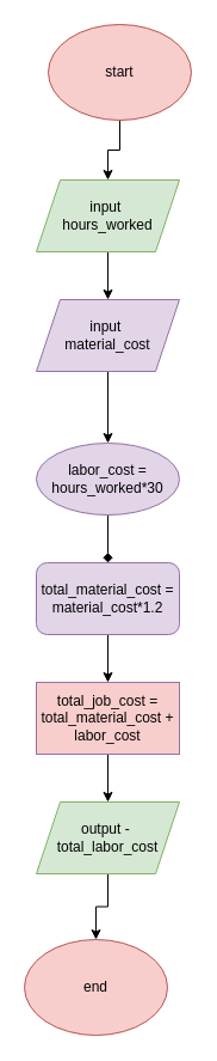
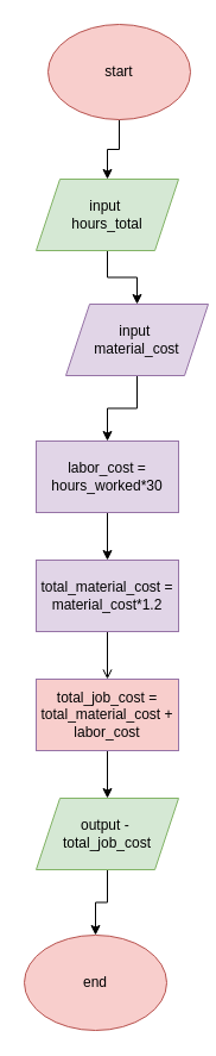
  <mxCell id="0" />
  <mxCell id="1" parent="0" />
  <mxCell id="2" style="edgeStyle=orthogonalEdgeStyle;rounded=0;orthogonalLoop=1;jettySize=auto;html=1;exitX=0.5;exitY=1;exitDx=0;exitDy=0;entryX=0.5;entryY=0;entryDx=0;entryDy=0;" edge="1" parent="1" source="3" target="5"><mxGeometry relative="1" as="geometry" /></mxCell>
  <mxCell id="3" value="start" style="ellipse;whiteSpace=wrap;html=1;fillColor=#f8cecc;strokeColor=#b85450;" vertex="1" parent="1"><mxGeometry x="40" y="20" width="120" height="80" as="geometry" /></mxCell>
  <mxCell id="4" style="edgeStyle=orthogonalEdgeStyle;rounded=0;orthogonalLoop=1;jettySize=auto;html=1;entryX=0.5;entryY=0;entryDx=0;entryDy=0;" edge="1" parent="1" source="5" target="7"><mxGeometry relative="1" as="geometry" /></mxCell>
- <mxCell id="5" value="input&amp;nbsp;&lt;div&gt;hours_worked&lt;/div&gt;" style="shape=parallelogram;perimeter=parallelogramPerimeter;whiteSpace=wrap;html=1;fixedSize=1;fillColor=#d5e8d4;strokeColor=#82b366;" vertex="1" parent="1"><mxGeometry x="30" y="150" width="120" height="60" as="geometry" /></mxCell>
+ <mxCell id="5" value="input&amp;nbsp;&lt;div&gt;hours_total&lt;/div&gt;" style="shape=parallelogram;perimeter=parallelogramPerimeter;whiteSpace=wrap;html=1;fixedSize=1;fillColor=#d5e8d4;strokeColor=#82b366;" vertex="1" parent="1"><mxGeometry x="30" y="150" width="120" height="60" as="geometry" /></mxCell>
  <mxCell id="6" style="edgeStyle=orthogonalEdgeStyle;rounded=0;orthogonalLoop=1;jettySize=auto;html=1;entryX=0.5;entryY=0;entryDx=0;entryDy=0;" edge="1" parent="1" source="7" target="9"><mxGeometry relative="1" as="geometry" /></mxCell>
- <mxCell id="7" value="input&amp;nbsp;&lt;div&gt;material_cost&lt;/div&gt;" style="shape=parallelogram;perimeter=parallelogramPerimeter;whiteSpace=wrap;html=1;fixedSize=1;fillColor=#e1d5e7;strokeColor=#9673a6;" vertex="1" parent="1"><mxGeometry x="30" y="250" width="120" height="60" as="geometry" /></mxCell>
- <mxCell id="8" style="edgeStyle=orthogonalEdgeStyle;rounded=0;orthogonalLoop=1;jettySize=auto;html=1;entryX=0.5;entryY=0;entryDx=0;entryDy=0;endArrow=diamond;" edge="1" parent="1" source="9" target="11"><mxGeometry relative="1" as="geometry" /></mxCell>
- <mxCell id="9" value="labor_cost = hours_worked*30" style="ellipse;whiteSpace=wrap;html=1;fillColor=#e1d5e7;strokeColor=#9673a6;" vertex="1" parent="1"><mxGeometry x="30" y="370" width="120" height="60" as="geometry" /></mxCell>
- <mxCell id="10" style="edgeStyle=orthogonalEdgeStyle;rounded=0;orthogonalLoop=1;jettySize=auto;html=1;exitX=0.5;exitY=1;exitDx=0;exitDy=0;entryX=0.5;entryY=0;entryDx=0;entryDy=0;" edge="1" parent="1" source="11" target="13"><mxGeometry relative="1" as="geometry" /></mxCell>
- <mxCell id="11" value="total_material_cost =&lt;div&gt;material_cost*1.2&lt;/div&gt;" style="whiteSpace=wrap;html=1;fillColor=#e1d5e7;strokeColor=#9673a6;rounded=1;" vertex="1" parent="1"><mxGeometry x="30" y="470" width="120" height="60" as="geometry" /></mxCell>
+ <mxCell id="7" value="input&amp;nbsp;&lt;div&gt;material_cost&lt;/div&gt;" style="shape=parallelogram;perimeter=parallelogramPerimeter;whiteSpace=wrap;html=1;fixedSize=1;fillColor=#e1d5e7;strokeColor=#9673a6;" vertex="1" parent="1"><mxGeometry x="55" y="255" width="120" height="60" as="geometry" /></mxCell>
+ <mxCell id="8" style="edgeStyle=orthogonalEdgeStyle;rounded=0;orthogonalLoop=1;jettySize=auto;html=1;entryX=0.5;entryY=0;entryDx=0;entryDy=0;" edge="1" parent="1" source="9" target="11"><mxGeometry relative="1" as="geometry" /></mxCell>
+ <mxCell id="9" value="labor_cost = hours_worked*30" style="rounded=0;whiteSpace=wrap;html=1;fillColor=#e1d5e7;strokeColor=#9673a6;" vertex="1" parent="1"><mxGeometry x="30" y="370" width="120" height="60" as="geometry" /></mxCell>
+ <mxCell id="10" style="edgeStyle=orthogonalEdgeStyle;rounded=0;orthogonalLoop=1;jettySize=auto;html=1;exitX=0.5;exitY=1;exitDx=0;exitDy=0;entryX=0.5;entryY=0;entryDx=0;entryDy=0;endArrow=open;" edge="1" parent="1" source="11" target="13"><mxGeometry relative="1" as="geometry" /></mxCell>
+ <mxCell id="11" value="total_material_cost =&lt;div&gt;material_cost*1.2&lt;/div&gt;" style="rounded=0;whiteSpace=wrap;html=1;fillColor=#e1d5e7;strokeColor=#9673a6;" vertex="1" parent="1"><mxGeometry x="30" y="470" width="120" height="60" as="geometry" /></mxCell>
  <mxCell id="12" style="edgeStyle=orthogonalEdgeStyle;rounded=0;orthogonalLoop=1;jettySize=auto;html=1;exitX=0.5;exitY=1;exitDx=0;exitDy=0;entryX=0.5;entryY=0;entryDx=0;entryDy=0;" edge="1" parent="1" source="13" target="15"><mxGeometry relative="1" as="geometry" /></mxCell>
  <mxCell id="13" value="total_job_cost =&lt;div&gt;total_material_cost +&lt;/div&gt;&lt;div&gt;labor_cost&lt;/div&gt;" style="rounded=0;whiteSpace=wrap;html=1;fillColor=#f8cecc;strokeColor=#9673a6;" vertex="1" parent="1"><mxGeometry x="30" y="570" width="120" height="60" as="geometry" /></mxCell>
  <mxCell id="14" style="edgeStyle=orthogonalEdgeStyle;rounded=0;orthogonalLoop=1;jettySize=auto;html=1;exitX=0.5;exitY=1;exitDx=0;exitDy=0;entryX=0.5;entryY=0;entryDx=0;entryDy=0;" edge="1" parent="1" source="15" target="16"><mxGeometry relative="1" as="geometry" /></mxCell>
- <mxCell id="15" value="output -&amp;nbsp;&lt;div&gt;total_labor_cost&lt;/div&gt;" style="shape=parallelogram;perimeter=parallelogramPerimeter;whiteSpace=wrap;html=1;fixedSize=1;fillColor=#d5e8d4;strokeColor=#82b366;" vertex="1" parent="1"><mxGeometry x="30" y="670" width="120" height="60" as="geometry" /></mxCell>
+ <mxCell id="15" value="output -&amp;nbsp;&lt;div&gt;total_job_cost&lt;/div&gt;" style="shape=parallelogram;perimeter=parallelogramPerimeter;whiteSpace=wrap;html=1;fixedSize=1;fillColor=#d5e8d4;strokeColor=#82b366;" vertex="1" parent="1"><mxGeometry x="30" y="670" width="120" height="60" as="geometry" /></mxCell>
  <mxCell id="16" value="end" style="ellipse;whiteSpace=wrap;html=1;fillColor=#f8cecc;strokeColor=#b85450;" vertex="1" parent="1"><mxGeometry x="20" y="785" width="120" height="80" as="geometry" /></mxCell>
